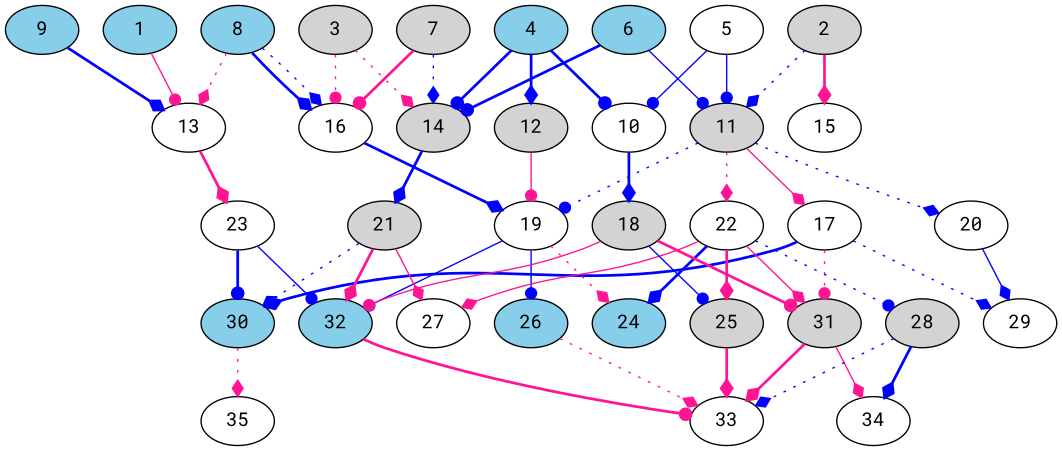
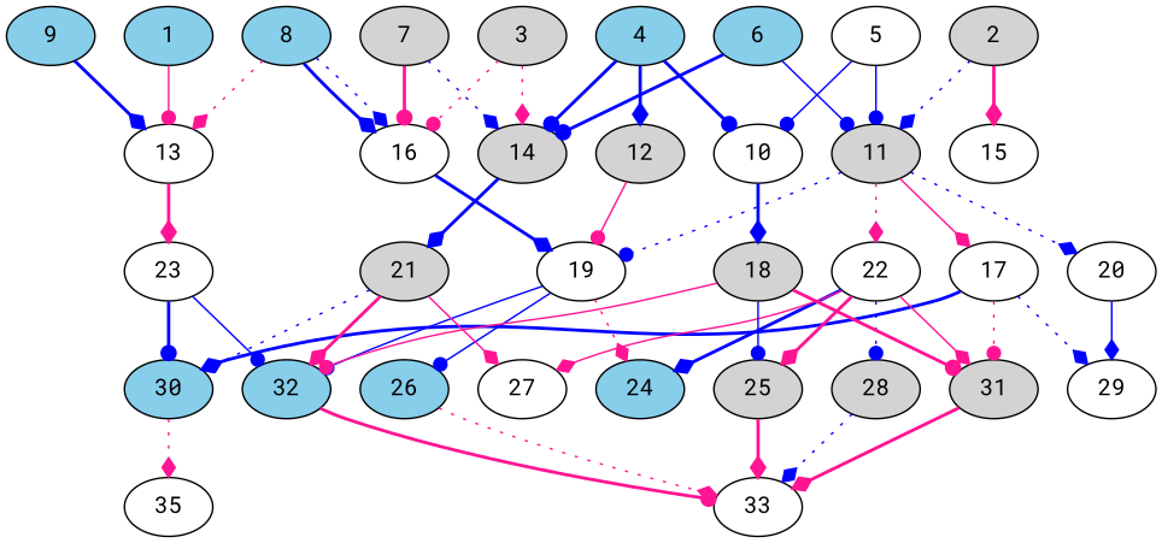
  digraph {
    fontname="Roboto Mono"
    node [alpha=0.19 fillcolor=white fontname="Roboto Mono" style=filled]
    edge [arrowhead=diamond color=blue fontname="Roboto Mono" style=bold]
    1 [alpha=0.10 expect_size=149763942648536629248 fillcolor=skyblue]
    13 [alpha=0.18 expect_size=8653063941166989312]
    23 [alpha=0.02 expect_size=9817955580367804]
    32 [alpha=0.10 expect_size=6149179914697603 fillcolor=skyblue]
    30 [alpha=0.16 expect_size=3484085865395742 fillcolor=skyblue]
    2 [alpha=0.16 expect_size=340453484570036096 fillcolor=lightgrey]
    11 [alpha=0.03 expect_size=20278178937364704 fillcolor=lightgrey]
    15 [alpha=0.02 expect_size=271599747426084000]
    17 [alpha=0.15 expect_size=75488345194496000000]
    19 [alpha=0.04 expect_size=10757925967752912]
    20 [alpha=0.01 expect_size=152879598487436525568]
    22 [alpha=0.05 expect_size=3626324253079627]
    31 [expect_size=187134700764811776 fillcolor=lightgrey]
    29 [expect_size=44130462651964719104]
    24 [expect_size=65466374011158200 fillcolor=skyblue]
    26 [alpha=0.09 expect_size=82554424804562112 fillcolor=skyblue]
    25 [alpha=0.16 expect_size=142640947675811824 fillcolor=lightgrey]
    27 [alpha=0.15 expect_size=271797112407064576000]
    28 [expect_size=619446225209737984 fillcolor=lightgrey]
    3 [alpha=0.13 expect_size=51612007247162376192 fillcolor=lightgrey]
    14 [alpha=0.10 expect_size=42476873165920272384 fillcolor=lightgrey]
    16 [alpha=0.07 expect_size=225024006623713120]
    21 [alpha=0.11 expect_size=603906761555968000 fillcolor=lightgrey]
    4 [alpha=0.13 expect_size=236232060195508846592 fillcolor=skyblue]
    10 [alpha=0.14 expect_size=21434419721966768]
    12 [alpha=0.02 expect_size=2775707761145847 fillcolor=lightgrey]
    18 [alpha=0.13 expect_size=108315055007848432 fillcolor=lightgrey]
    5 [alpha=0.04 expect_size=125429729745067573248]
    6 [expect_size=76758379902919507968 fillcolor=skyblue]
    7 [alpha=0.09 expect_size=2957000308343843 fillcolor=lightgrey]
    8 [alpha=0.02 expect_size=1079490883686897 fillcolor=skyblue]
    9 [alpha=0.04 expect_size=98936284495368848 fillcolor=skyblue]
    33 [alpha=0.18 expect_size=53944952099277656]
-   34 [alpha=0.14 expect_size=127642060525142016000]
    35 [expect_size=8771165754210767]
    1 -> 13 [arrowhead=dot color=deeppink style=solid]
    13 -> 23 [color=deeppink]
    23 -> 32 [arrowhead=dot style=solid]
    23 -> 30 [arrowhead=dot]
    32 -> 33 [arrowhead=dot color=deeppink]
    30 -> 35 [color=deeppink style=dotted]
    2 -> 11 [style=dotted]
    2 -> 15 [color=deeppink]
    11 -> 17 [color=deeppink style=solid]
    11 -> 19 [arrowhead=dot style=dotted]
    11 -> 20 [style=dotted]
    11 -> 22 [color=deeppink style=dotted]
    17 -> 30
    17 -> 31 [arrowhead=dot color=deeppink style=dotted]
    17 -> 29 [style=dotted]
    19 -> 32 [arrowhead=dot style=solid]
    19 -> 24 [color=deeppink style=dotted]
    19 -> 26 [arrowhead=dot style=solid]
    20 -> 29 [style=solid]
    22 -> 31 [color=deeppink style=solid]
    22 -> 24
    22 -> 25 [color=deeppink]
    22 -> 27 [color=deeppink style=solid]
    22 -> 28 [arrowhead=dot style=dotted]
    31 -> 33 [color=deeppink]
-   31 -> 34 [color=deeppink style=solid]
    26 -> 33 [color=deeppink style=dotted]
    25 -> 33 [color=deeppink]
    28 -> 33 [style=dotted]
-   28 -> 34
    3 -> 14 [color=deeppink style=dotted]
    3 -> 16 [arrowhead=dot color=deeppink style=dotted]
    14 -> 21
    16 -> 19
    21 -> 32 [color=deeppink]
    21 -> 30 [style=dotted]
    21 -> 27 [color=deeppink style=solid]
    4 -> 14 [arrowhead=dot]
    4 -> 10 [arrowhead=dot]
    4 -> 12
    10 -> 18
    12 -> 19 [arrowhead=dot color=deeppink style=solid]
    18 -> 32 [arrowhead=dot color=deeppink style=solid]
    18 -> 31 [arrowhead=dot color=deeppink]
    18 -> 25 [arrowhead=dot style=solid]
    5 -> 11 [arrowhead=dot style=solid]
    5 -> 10 [arrowhead=dot style=solid]
    6 -> 11 [arrowhead=dot style=solid]
    6 -> 14 [arrowhead=dot]
    7 -> 14 [style=dotted]
    7 -> 16 [arrowhead=dot color=deeppink]
    8 -> 13 [color=deeppink style=dotted]
    8 -> 16
    8 -> 16 [style=dotted]
    9 -> 13
  }
